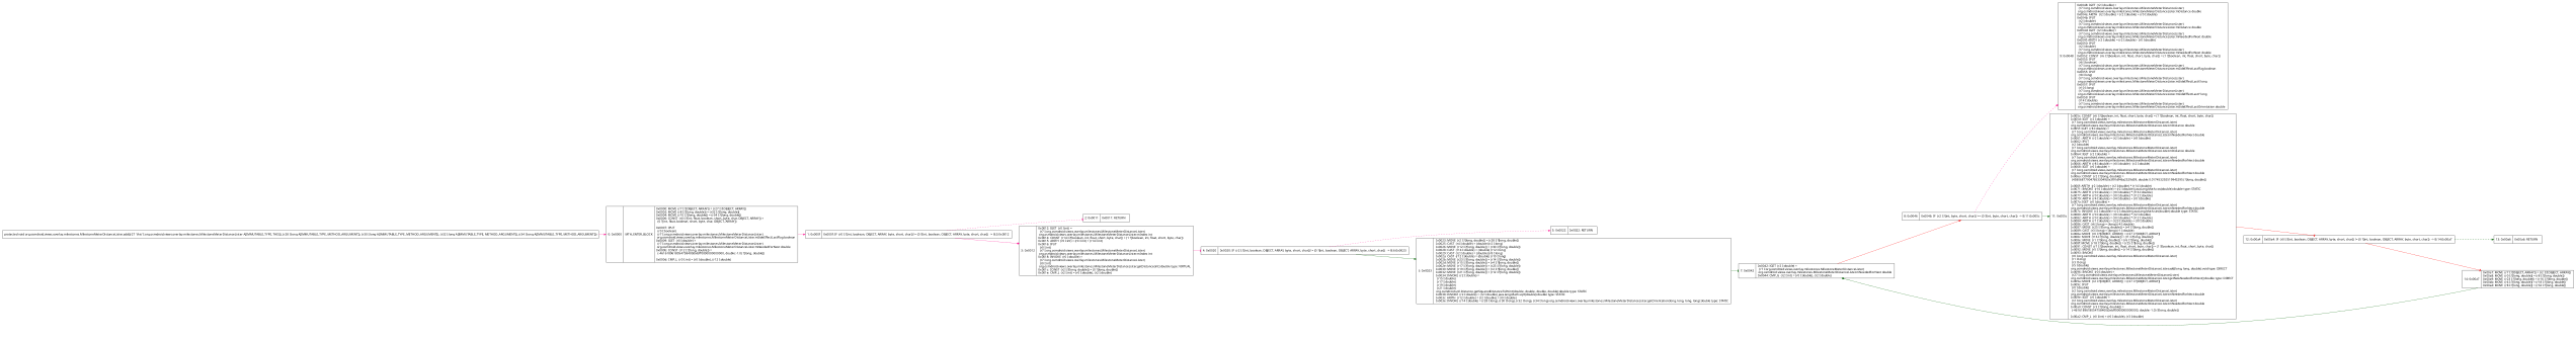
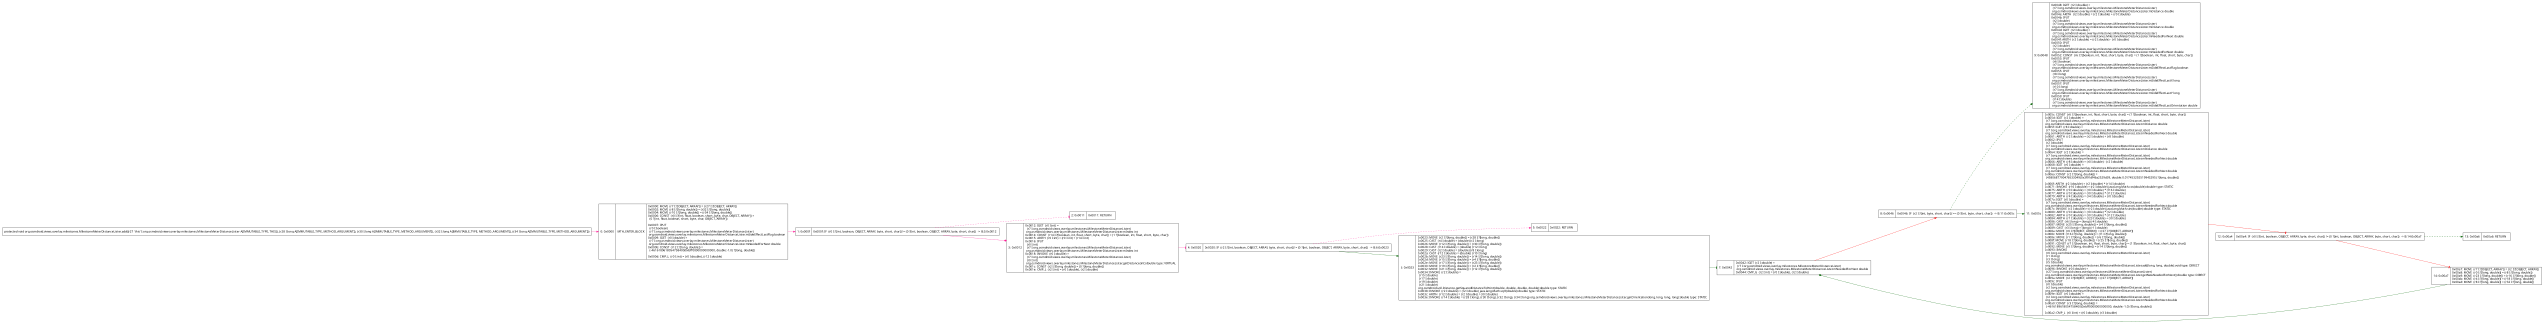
  digraph {
    fontname="Noto Sans"
    rankdir=LR
    node [fontname="Noto Sans" shape=record]
    edge [arrowhead=normal color=deeppink fontname="Noto Sans"]
    n1 [label="{0\:\ 0x0000|MTH_ENTER_BLOCK\l|0x0000: MOVE  (r7 I:?[OBJECT, ARRAY]) = (r27 I:?[OBJECT, ARRAY]) \l0x0002: MOVE  (r8 I:?[long, double]) = (r32 I:?[long, double]) \l0x0004: MOVE  (r10 I:?[long, double]) = (r34 I:?[long, double]) \l0x0006: CONST  (r0 I:?[int, float, boolean, short, byte, char, OBJECT, ARRAY]) = \l  (0 ?[int, float, boolean, short, byte, char, OBJECT, ARRAY])\l \l0x0007: IPUT  \l  (r0 I:boolean)\l  (r7 I:org.osmdroid.views.overlay.milestones.MilestoneMeterDistanceLister)\l org.osmdroid.views.overlay.milestones.MilestoneMeterDistanceLister.mSideEffectLastFlag boolean \l0x0009: IGET  (r0 I:double) = \l  (r7 I:org.osmdroid.views.overlay.milestones.MilestoneMeterDistanceLister)\l org.osmdroid.views.overlay.milestones.MilestoneMeterDistanceLister.mNeededForNext double \l0x000b: CONST  (r12 I:?[long, double]) = \l  (\-4616189618054758400(0xbff0000000000000, double:\-1.0) ?[long, double])\l \l0x000d: CMP_L  (r0 I:int) = (r0 I:double), (r12 I:double) \l}"]
    n2 [label="{1\:\ 0x000f|0x000f: IF  (r0 I:?[int, boolean, OBJECT, ARRAY, byte, short, char]) != (0 ?[int, boolean, OBJECT, ARRAY, byte, short, char])  \-\> B:3:0x0012 \l}"]
    n3 [label="{2\:\ 0x0011|0x0011: RETURN   \l}"]
    n4 [label="{3\:\ 0x0012|0x0012: IGET  (r0 I:int) = \l  (r7 I:org.osmdroid.views.overlay.milestones.MilestoneMeterDistanceLister)\l org.osmdroid.views.overlay.milestones.MilestoneMeterDistanceLister.mIndex int \l0x0014: CONST  (r14 I:?[boolean, int, float, short, byte, char]) = (1 ?[boolean, int, float, short, byte, char]) \l0x0015: ARITH  (r0 I:int) = (r0 I:int) + (r14 I:int) \l0x0016: IPUT  \l  (r0 I:int)\l  (r7 I:org.osmdroid.views.overlay.milestones.MilestoneMeterDistanceLister)\l org.osmdroid.views.overlay.milestones.MilestoneMeterDistanceLister.mIndex int \l0x0018: INVOKE  (r0 I:double) = \l  (r7 I:org.osmdroid.views.overlay.milestones.MilestoneMeterDistanceLister)\l  (r0 I:int)\l org.osmdroid.views.overlay.milestones.MilestoneMeterDistanceLister.getDistance(int):double type: VIRTUAL \l0x001c: CONST  (r2 I:?[long, double]) = (0 ?[long, double]) \l0x001e: CMP_L  (r2 I:int) = (r0 I:double), (r2 I:double) \l}"]
    n5 [label="{4\:\ 0x0020|0x0020: IF  (r2 I:?[int, boolean, OBJECT, ARRAY, byte, short, char]) != (0 ?[int, boolean, OBJECT, ARRAY, byte, short, char])  \-\> B:6:0x0023 \l}"]
    n6 [label="{5\:\ 0x0022|0x0022: RETURN   \l}"]
    n7 [label="{6\:\ 0x0023|0x0023: MOVE  (r2 I:?[long, double]) = (r28 I:?[long, double]) \l0x0025: CAST  (r4 I:double) = (double) (r2 I:long) \l0x0026: MOVE  (r12 I:?[long, double]) = (r30 I:?[long, double]) \l0x0028: CAST  (r14 I:double) = (double) (r12 I:long) \l0x0029: CAST  (r2 I:double) = (double) (r8 I:long) \l0x002a: CAST  (r12 I:double) = (double) (r10 I:long) \l0x002b: MOVE  (r23 I:?[long, double]) = (r14 I:?[long, double]) \l0x002d: MOVE  (r15 I:?[long, double]) = (r4 I:?[long, double]) \l0x002e: MOVE  (r17 I:?[long, double]) = (r23 I:?[long, double]) \l0x0030: MOVE  (r19 I:?[long, double]) = (r2 I:?[long, double]) \l0x0032: MOVE  (r21 I:?[long, double]) = (r12 I:?[long, double]) \l0x0034: INVOKE  (r2 I:double) = \l  (r15 I:double)\l  (r17 I:double)\l  (r19 I:double)\l  (r21 I:double)\l org.osmdroid.util.Distance.getSquaredDistanceToPoint(double, double, double, double):double type: STATIC \l0x0038: INVOKE  (r2 I:double) = (r2 I:double) java.lang.Math.sqrt(double):double type: STATIC \l0x003c: ARITH  (r12 I:double) = (r2 I:double) \/ (r0 I:double) \l0x003e: INVOKE  (r14 I:double) = (r28 I:long), (r30 I:long), (r32 I:long), (r34 I:long) org.osmdroid.views.overlay.milestones.MilestoneMeterDistanceLister.getOrientation(long, long, long, long):double type: STATIC \l}"]
    n8 [label="{7\:\ 0x0042|0x0042: IGET  (r2 I:double) = \l  (r7 I:org.osmdroid.views.overlay.milestones.MilestoneMeterDistanceLister)\l org.osmdroid.views.overlay.milestones.MilestoneMeterDistanceLister.mNeededForNext double \l0x0044: CMP_G  (r2 I:int) = (r0 I:double), (r2 I:double) \l}"]
    n9 [label="{8\:\ 0x0046|0x0046: IF  (r2 I:?[int, byte, short, char]) \>= (0 ?[int, byte, short, char])  \-\> B:11:0x005c \l}"]
    n10 [label="{9\:\ 0x0048|0x0048: IGET  (r2 I:double) = \l  (r7 I:org.osmdroid.views.overlay.milestones.MilestoneMeterDistanceLister)\l org.osmdroid.views.overlay.milestones.MilestoneMeterDistanceLister.mDistance double \l0x004a: ARITH  (r2 I:double) = (r2 I:double) + (r0 I:double) \l0x004b: IPUT  \l  (r2 I:double)\l  (r7 I:org.osmdroid.views.overlay.milestones.MilestoneMeterDistanceLister)\l org.osmdroid.views.overlay.milestones.MilestoneMeterDistanceLister.mDistance double \l0x004d: IGET  (r2 I:double) = \l  (r7 I:org.osmdroid.views.overlay.milestones.MilestoneMeterDistanceLister)\l org.osmdroid.views.overlay.milestones.MilestoneMeterDistanceLister.mNeededForNext double \l0x004f: ARITH  (r2 I:double) = (r2 I:double) \- (r0 I:double) \l0x0050: IPUT  \l  (r2 I:double)\l  (r7 I:org.osmdroid.views.overlay.milestones.MilestoneMeterDistanceLister)\l org.osmdroid.views.overlay.milestones.MilestoneMeterDistanceLister.mNeededForNext double \l0x0052: CONST  (r6 I:?[boolean, int, float, short, byte, char]) = (1 ?[boolean, int, float, short, byte, char]) \l0x0053: IPUT  \l  (r6 I:boolean)\l  (r7 I:org.osmdroid.views.overlay.milestones.MilestoneMeterDistanceLister)\l org.osmdroid.views.overlay.milestones.MilestoneMeterDistanceLister.mSideEffectLastFlag boolean \l0x0055: IPUT  \l  (r8 I:long)\l  (r7 I:org.osmdroid.views.overlay.milestones.MilestoneMeterDistanceLister)\l org.osmdroid.views.overlay.milestones.MilestoneMeterDistanceLister.mSideEffectLastX long \l0x0057: IPUT  \l  (r10 I:long)\l  (r7 I:org.osmdroid.views.overlay.milestones.MilestoneMeterDistanceLister)\l org.osmdroid.views.overlay.milestones.MilestoneMeterDistanceLister.mSideEffectLastY long \l0x0059: IPUT  \l  (r14 I:double)\l  (r7 I:org.osmdroid.views.overlay.milestones.MilestoneMeterDistanceLister)\l org.osmdroid.views.overlay.milestones.MilestoneMeterDistanceLister.mSideEffectLastOrientation double \l}"]
    n11 [label="{11\:\ 0x005c|0x005c: CONST  (r6 I:?[boolean, int, float, short, byte, char]) = (1 ?[boolean, int, float, short, byte, char]) \l0x005d: IGET  (r2 I:double) = \l  (r7 I:org.osmdroid.views.overlay.milestones.MilestoneMeterDistanceLister)\l org.osmdroid.views.overlay.milestones.MilestoneMeterDistanceLister.mDistance double \l0x005f: IGET  (r8 I:double) = \l  (r7 I:org.osmdroid.views.overlay.milestones.MilestoneMeterDistanceLister)\l org.osmdroid.views.overlay.milestones.MilestoneMeterDistanceLister.mNeededForNext double \l0x0061: ARITH  (r2 I:double) = (r2 I:double) + (r8 I:double) \l0x0062: IPUT  \l  (r2 I:double)\l  (r7 I:org.osmdroid.views.overlay.milestones.MilestoneMeterDistanceLister)\l org.osmdroid.views.overlay.milestones.MilestoneMeterDistanceLister.mDistance double \l0x0064: IGET  (r2 I:double) = \l  (r7 I:org.osmdroid.views.overlay.milestones.MilestoneMeterDistanceLister)\l org.osmdroid.views.overlay.milestones.MilestoneMeterDistanceLister.mNeededForNext double \l0x0066: ARITH  (r8 I:double) = (r0 I:double) \- (r2 I:double) \l0x0068: IGET  (r0 I:double) = \l  (r7 I:org.osmdroid.views.overlay.milestones.MilestoneMeterDistanceLister)\l org.osmdroid.views.overlay.milestones.MilestoneMeterDistanceLister.mNeededForNext double \l0x006a: CONST  (r2 I:?[long, double]) = \l  (4580687790476533049(0x3f91df46a2529d39, double:0.017453292519943295) ?[long, double])\l \l0x006f: ARITH  (r2 I:double) = (r2 I:double) * (r14 I:double) \l0x0071: INVOKE  (r16 I:double) = (r2 I:double) java.lang.Math.cos(double):double type: STATIC \l0x0075: ARITH  (r0 I:double) = (r0 I:double) * (r16 I:double) \l0x0077: ARITH  (r0 I:double) = (r0 I:double) * (r12 I:double) \l0x0079: ARITH  (r4 I:double) = (r4 I:double) + (r0 I:double) \l0x007a: IGET  (r0 I:double) = \l  (r7 I:org.osmdroid.views.overlay.milestones.MilestoneMeterDistanceLister)\l org.osmdroid.views.overlay.milestones.MilestoneMeterDistanceLister.mNeededForNext double \l0x007c: INVOKE  (r2 I:double) = (r2 I:double) java.lang.Math.sin(double):double type: STATIC \l0x0080: ARITH  (r0 I:double) = (r0 I:double) * (r2 I:double) \l0x0082: ARITH  (r0 I:double) = (r0 I:double) * (r12 I:double) \l0x0084: ARITH  (r1 I:double) = (r23 I:double) + (r0 I:double) \l0x0086: CAST  (r6 I:long) = (long) (r4 I:double) \l0x0087: MOVE  (r25 I:?[long, double]) = (r4 I:?[long, double]) \l0x0089: CAST  (r3 I:long) = (long) (r1 I:double) \l0x008a: MOVE  (r0 I:?[OBJECT, ARRAY]) = (r27 I:?[OBJECT, ARRAY]) \l0x008c: MOVE  (r16 I:?[long, double]) = (r1 I:?[long, double]) \l0x008e: MOVE  (r1 I:?[long, double]) = (r6 I:?[long, double]) \l0x008f: MOVE  (r18 I:?[long, double]) = (r25 I:?[long, double]) \l0x0091: CONST  (r7 I:?[boolean, int, float, short, byte, char]) = (1 ?[boolean, int, float, short, byte, char]) \l0x0092: MOVE  (r5 I:?[long, double]) = (r14 I:?[long, double]) \l0x0093: INVOKE  \l  (r0 I:org.osmdroid.views.overlay.milestones.MilestoneMeterDistanceLister)\l  (r1 I:long)\l  (r3 I:long)\l  (r5 I:double)\l org.osmdroid.views.overlay.milestones.MilestoneMeterDistanceLister.add(long, long, double):void type: DIRECT \l0x0096: INVOKE  (r0 I:double) = \l  (r27 I:org.osmdroid.views.overlay.milestones.MilestoneMeterDistanceLister)\l org.osmdroid.views.overlay.milestones.MilestoneMeterDistanceLister.getNewNeededForNext():double type: DIRECT \l0x009a: MOVE  (r2 I:?[OBJECT, ARRAY]) = (r27 I:?[OBJECT, ARRAY]) \l0x009c: IPUT  \l  (r0 I:double)\l  (r2 I:org.osmdroid.views.overlay.milestones.MilestoneMeterDistanceLister)\l org.osmdroid.views.overlay.milestones.MilestoneMeterDistanceLister.mNeededForNext double \l0x009e: IGET  (r0 I:double) = \l  (r2 I:org.osmdroid.views.overlay.milestones.MilestoneMeterDistanceLister)\l org.osmdroid.views.overlay.milestones.MilestoneMeterDistanceLister.mNeededForNext double \l0x00a0: CONST  (r3 I:?[long, double]) = \l  (\-4616189618054758400(0xbff0000000000000, double:\-1.0) ?[long, double])\l \l0x00a2: CMP_L  (r0 I:int) = (r0 I:double), (r3 I:double) \l}"]
    n12 [label="{12\:\ 0x00a4|0x00a4: IF  (r0 I:?[int, boolean, OBJECT, ARRAY, byte, short, char]) != (0 ?[int, boolean, OBJECT, ARRAY, byte, short, char])  \-\> B:14:0x00a7 \l}"]
    n13 [label="{13\:\ 0x00a6|0x00a6: RETURN   \l}"]
    n14 [label="{14\:\ 0x00a7|0x00a7: MOVE  (r7 I:?[OBJECT, ARRAY]) = (r2 I:?[OBJECT, ARRAY]) \l0x00a8: MOVE  (r0 I:?[long, double]) = (r8 I:?[long, double]) \l0x00a9: MOVE  (r23 I:?[long, double]) = (r16 I:?[long, double]) \l0x00ab: MOVE  (r4 I:?[long, double]) = (r18 I:?[long, double]) \l0x00ad: MOVE  (r8 I:?[long, double]) = (r32 I:?[long, double]) \l}"]
    n15 [label="{protected void org.osmdroid.views.overlay.milestones.MilestoneMeterDistanceLister.add((r27 'this' I:org.osmdroid.views.overlay.milestones.MilestoneMeterDistanceLister A[IMMUTABLE_TYPE, THIS]), (r28 I:long A[IMMUTABLE_TYPE, METHOD_ARGUMENT]), (r30 I:long A[IMMUTABLE_TYPE, METHOD_ARGUMENT]), (r32 I:long A[IMMUTABLE_TYPE, METHOD_ARGUMENT]), (r34 I:long A[IMMUTABLE_TYPE, METHOD_ARGUMENT])) }"]
    n1 -> n2
    n2 -> n3 [arrowhead=tee style=dashed]
    n2 -> n4 [arrowhead=diamond]
    n4 -> n5 [arrowhead=tee]
    n5 -> n6 [style=dashed]
    n5 -> n7 [color=darkgreen]
    n7 -> n8 [arrowhead=tee color=darkgreen]
    n8 -> n9 [color=red]
-   n9 -> n10 [arrowhead=diamond style=dashed]
+   n9 -> n10 [arrowhead=diamond color=darkgreen style=dashed]
    n9 -> n11 [color=darkgreen]
    n11 -> n12 [arrowhead=tee color=red]
    n12 -> n13 [color=darkgreen style=dashed]
    n12 -> n14 [arrowhead=tee color=red]
    n14 -> n8 [arrowhead=diamond color=darkgreen]
    n15 -> n1
  }
